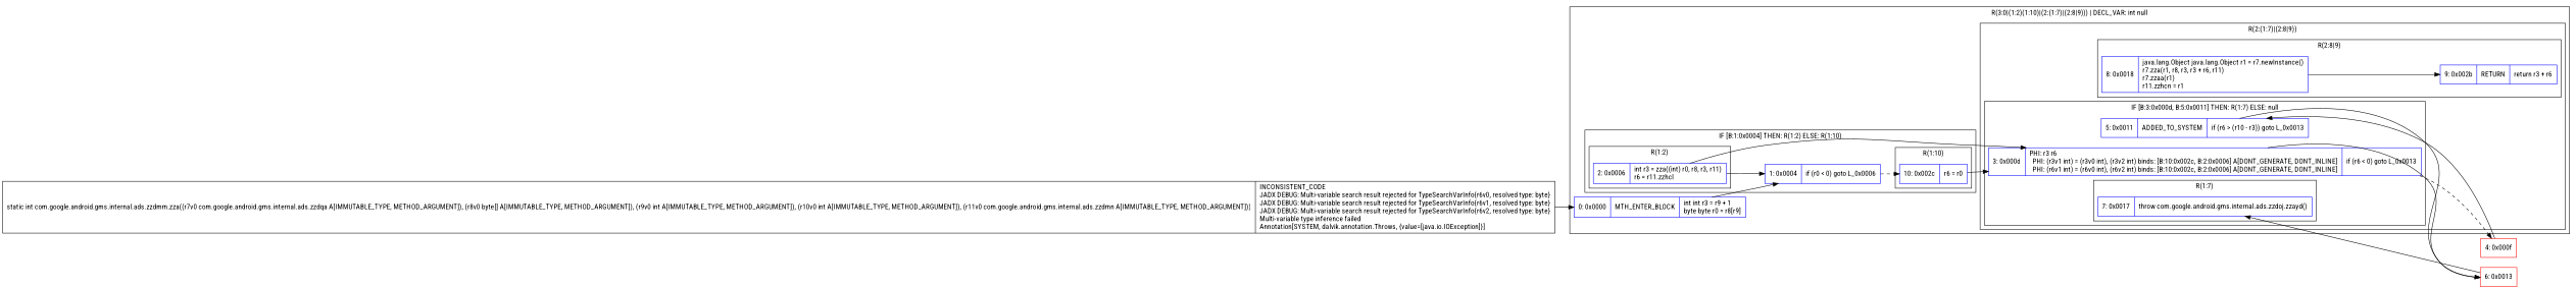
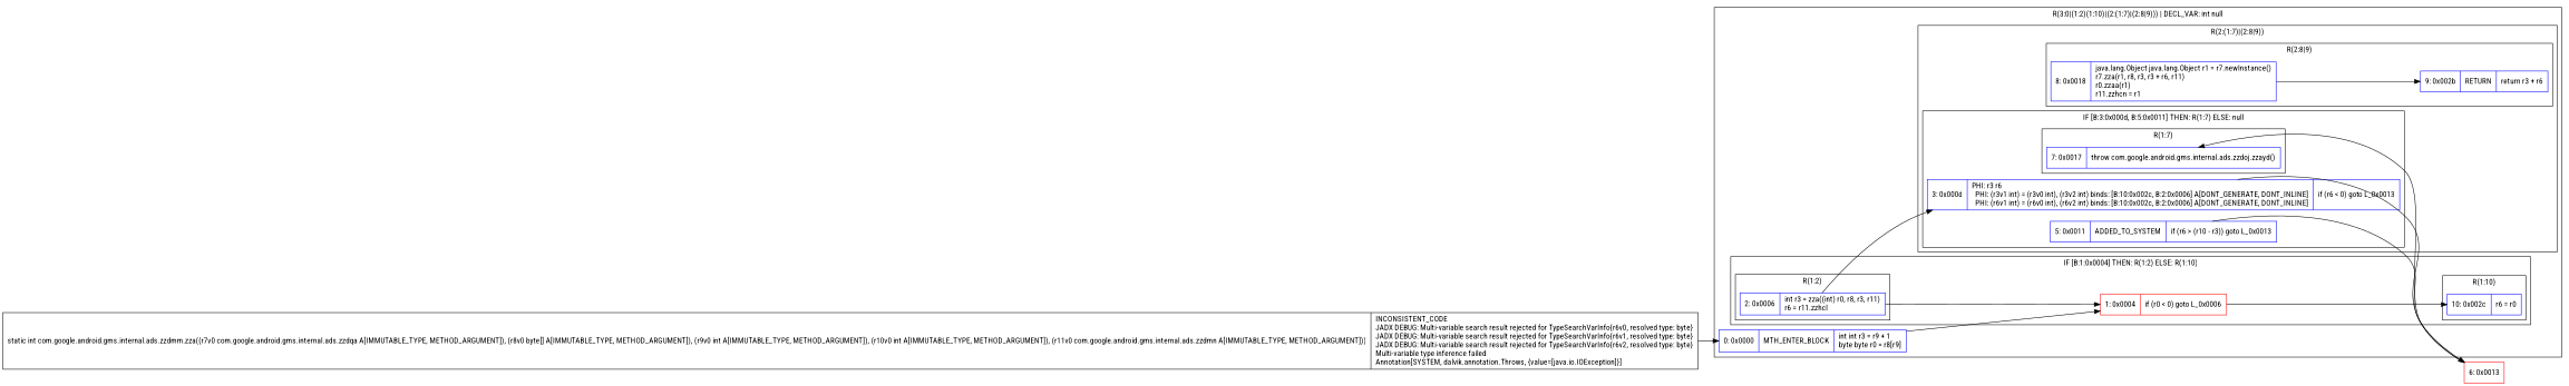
  digraph {
    fontname="Roboto Condensed"
    rankdir=LR
    node [color=blue fontname="Roboto Condensed" shape=record]
    edge [fontname="Roboto Condensed"]
    n1 [label="{2\:\ 0x0006|int r3 = zza((int) r0, r8, r3, r11)\lr6 = r11.zzhcl\l}"]
    n2 [label="{10\:\ 0x002c|r6 = r0\l}"]
-   n3 [label="{1\:\ 0x0004|if (r0 \< 0) goto L_0x0006\l}"]
+   n3 [color=red label="{1\:\ 0x0004|if (r0 \< 0) goto L_0x0006\l}"]
    n4 [label="{7\:\ 0x0017|throw com.google.android.gms.internal.ads.zzdoj.zzayd()\l}"]
    n5 [label="{3\:\ 0x000d|PHI: r3 r6 \l  PHI: (r3v1 int) = (r3v0 int), (r3v2 int) binds: [B:10:0x002c, B:2:0x0006] A[DONT_GENERATE, DONT_INLINE]\l  PHI: (r6v1 int) = (r6v0 int), (r6v2 int) binds: [B:10:0x002c, B:2:0x0006] A[DONT_GENERATE, DONT_INLINE]\l|if (r6 \< 0) goto L_0x0013\l}"]
    n6 [label="{5\:\ 0x0011|ADDED_TO_SYSTEM\l|if (r6 \> (r10 \- r3)) goto L_0x0013\l}"]
-   n7 [label="{8\:\ 0x0018|java.lang.Object java.lang.Object r1 = r7.newInstance()\lr7.zza(r1, r8, r3, r3 + r6, r11)\lr7.zzaa(r1)\lr11.zzhcn = r1\l}"]
+   n7 [label="{8\:\ 0x0018|java.lang.Object java.lang.Object r1 = r7.newInstance()\lr7.zza(r1, r8, r3, r3 + r6, r11)\lr0.zzaa(r1)\lr11.zzhcn = r1\l}"]
    n8 [label="{9\:\ 0x002b|RETURN\l|return r3 + r6\l}"]
    n9 [label="{0\:\ 0x0000|MTH_ENTER_BLOCK\l|int int r3 = r9 + 1\lbyte byte r0 = r8[r9]\l}"]
-   n10 [color=red label="{4\:\ 0x000f}"]
    n11 [color=red label="{6\:\ 0x0013}"]
    n12 [label="{static int com.google.android.gms.internal.ads.zzdmm.zza((r7v0 com.google.android.gms.internal.ads.zzdqa A[IMMUTABLE_TYPE, METHOD_ARGUMENT]), (r8v0 byte[] A[IMMUTABLE_TYPE, METHOD_ARGUMENT]), (r9v0 int A[IMMUTABLE_TYPE, METHOD_ARGUMENT]), (r10v0 int A[IMMUTABLE_TYPE, METHOD_ARGUMENT]), (r11v0 com.google.android.gms.internal.ads.zzdmn A[IMMUTABLE_TYPE, METHOD_ARGUMENT]))  | INCONSISTENT_CODE\lJADX DEBUG: Multi\-variable search result rejected for TypeSearchVarInfo\{r6v0, resolved type: byte\}\lJADX DEBUG: Multi\-variable search result rejected for TypeSearchVarInfo\{r6v1, resolved type: byte\}\lJADX DEBUG: Multi\-variable search result rejected for TypeSearchVarInfo\{r6v2, resolved type: byte\}\lMulti\-variable type inference failed\lAnnotation[SYSTEM, dalvik.annotation.Throws, \{value=[java.io.IOException]\}]\l}" color=""]
    subgraph cluster_1 {
      label="R(3:0|(1:2)(1:10)|(2:(1:7)|(2:8|9))) | DECL_VAR: int null\l"
      n9
      subgraph cluster_2 {
        label="IF [B:1:0x0004] THEN: R(1:2) ELSE: R(1:10)"
        n3
        subgraph cluster_3 {
          label="R(1:2)"
          n1
        }
        subgraph cluster_4 {
          label="R(1:10)"
          n2
        }
      }
      subgraph cluster_5 {
        label="R(2:(1:7)|(2:8|9))"
        subgraph cluster_6 {
          label="IF [B:3:0x000d, B:5:0x0011] THEN: R(1:7) ELSE: null"
          n5
          n6
          subgraph cluster_7 {
            label="R(1:7)"
            n4
          }
        }
        subgraph cluster_8 {
          label="R(2:8|9)"
          n7
          n8
        }
      }
    }
    n1 -> n3
    n1 -> n5
-   n2 -> n5
-   n3 -> n2 [style=dashed]
-   n5 -> n10 [style=dashed]
+   n3 -> n2 [style=solid]
    n5 -> n11
    n6 -> n11
    n7 -> n8
    n9 -> n3
-   n10 -> n6
    n11 -> n4
    n12 -> n9
  }
